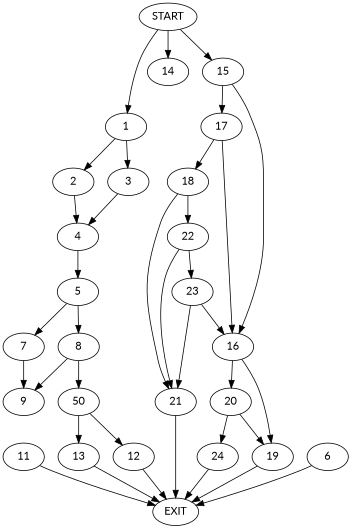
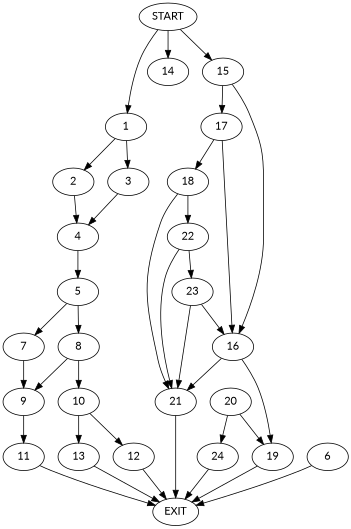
  digraph {
    fontname=Lato
    node [fontname=Lato]
    edge [fontname=Lato]
    n1 [label=START]
    1
    14
    15
    2
    3
    16
    17
    n9 [label=EXIT]
    4
    5
    7
    8
    6
    9
-   10 [label=50]
+   10
    11
    12
    13
    19
    20
    18
    24
    21
    22
    23
    n1 -> 1
    n1 -> 14
    n1 -> 15
    1 -> 2
    1 -> 3
    15 -> 16
    15 -> 17
    2 -> 4
    3 -> 4
    16 -> 19
-   16 -> 20
+   16 -> 21
    17 -> 16
    17 -> 18
    4 -> 5
    5 -> 7
    5 -> 8
    7 -> 9
    8 -> 9
    8 -> 10
    6 -> n9
+   9 -> 11
    10 -> 12
    10 -> 13
    11 -> n9
    12 -> n9
    13 -> n9
    19 -> n9
    20 -> 19
    20 -> 24
    18 -> 21
    18 -> 22
    24 -> n9
    21 -> n9
    22 -> 21
    22 -> 23
    23 -> 16
    23 -> 21
  }
